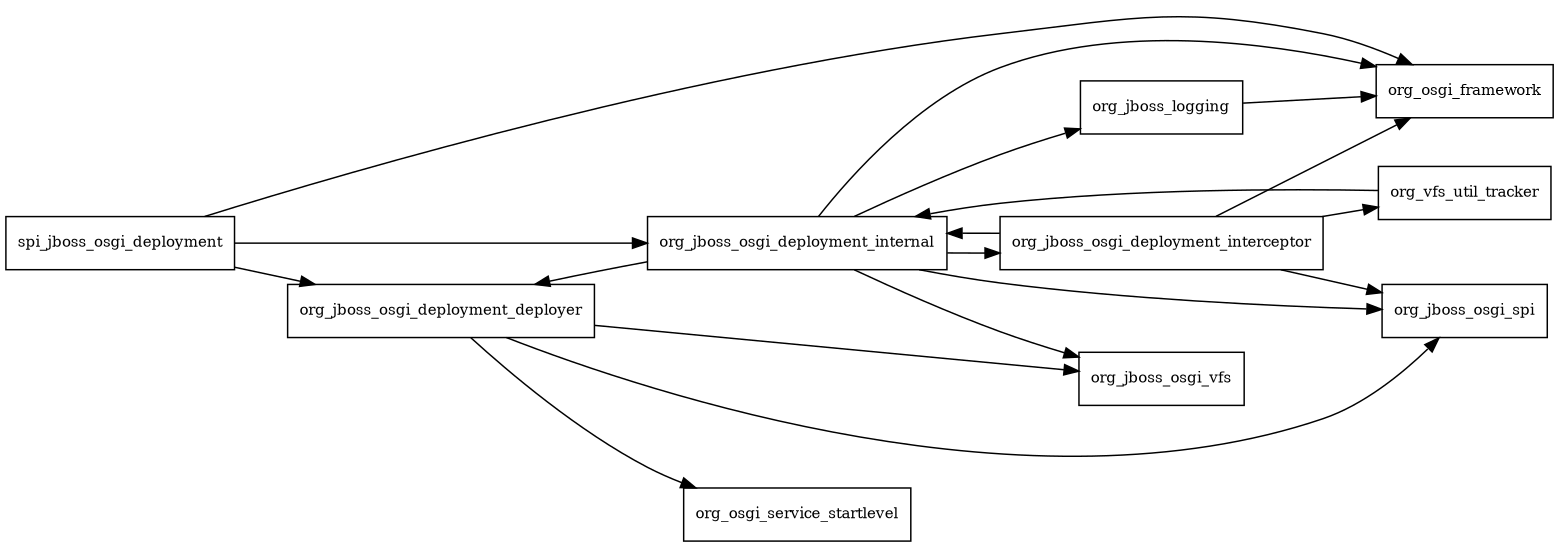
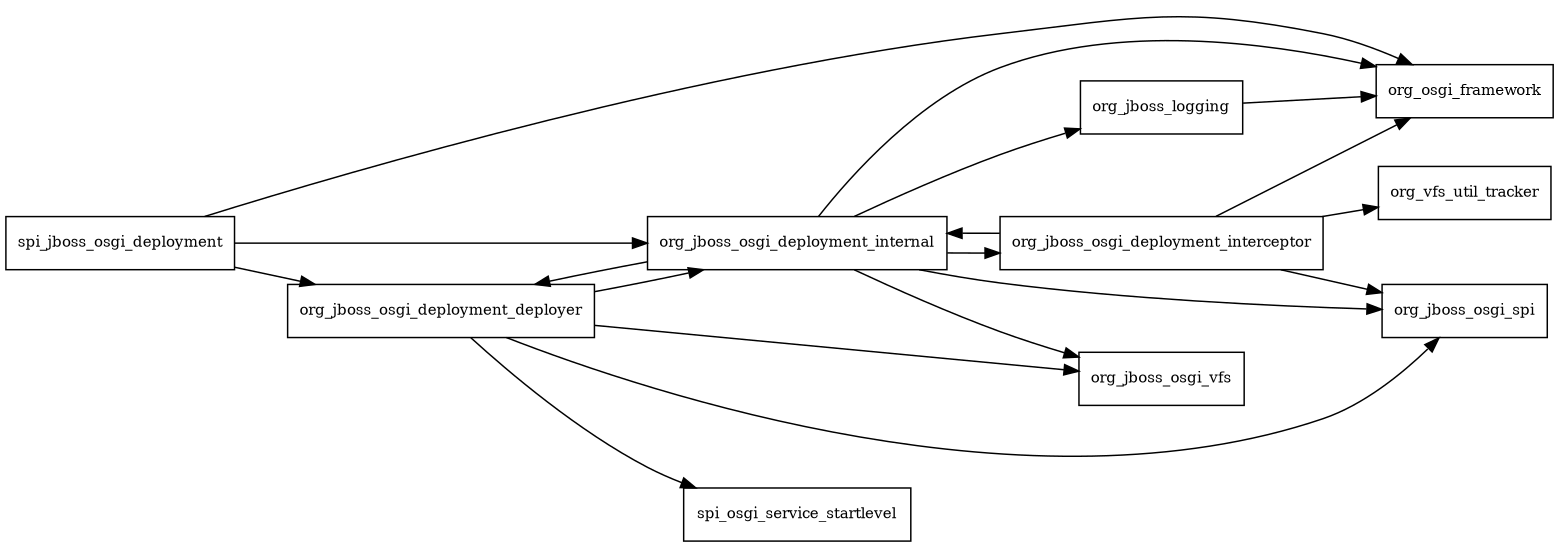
  digraph {
    rankdir=LR
    node [fontsize=10.0 shape=box]
    n1 [label=spi_jboss_osgi_deployment]
    org_jboss_osgi_deployment_deployer
    org_jboss_osgi_deployment_internal
    org_osgi_framework
    org_jboss_osgi_spi
    org_jboss_osgi_vfs
-   org_osgi_service_startlevel
+   org_osgi_service_startlevel [label=spi_osgi_service_startlevel]
    org_jboss_osgi_deployment_interceptor
    org_jboss_logging
    n10 [label=org_vfs_util_tracker]
    n1 -> org_jboss_osgi_deployment_deployer
    n1 -> org_jboss_osgi_deployment_internal
    n1 -> org_osgi_framework
-   n10 -> org_jboss_osgi_deployment_internal
+   org_jboss_osgi_deployment_deployer -> org_jboss_osgi_deployment_internal
    org_jboss_osgi_deployment_deployer -> org_jboss_osgi_spi
    org_jboss_osgi_deployment_deployer -> org_jboss_osgi_vfs
    org_jboss_osgi_deployment_deployer -> org_osgi_service_startlevel
    org_jboss_osgi_deployment_internal -> org_jboss_osgi_deployment_deployer
    org_jboss_osgi_deployment_internal -> org_osgi_framework
    org_jboss_osgi_deployment_internal -> org_jboss_osgi_spi
    org_jboss_osgi_deployment_internal -> org_jboss_osgi_vfs
    org_jboss_osgi_deployment_internal -> org_jboss_osgi_deployment_interceptor
    org_jboss_osgi_deployment_internal -> org_jboss_logging
    org_jboss_osgi_deployment_interceptor -> org_jboss_osgi_deployment_internal
    org_jboss_osgi_deployment_interceptor -> org_osgi_framework
    org_jboss_osgi_deployment_interceptor -> org_jboss_osgi_spi
    org_jboss_osgi_deployment_interceptor -> n10
    org_jboss_logging -> org_osgi_framework
  }
